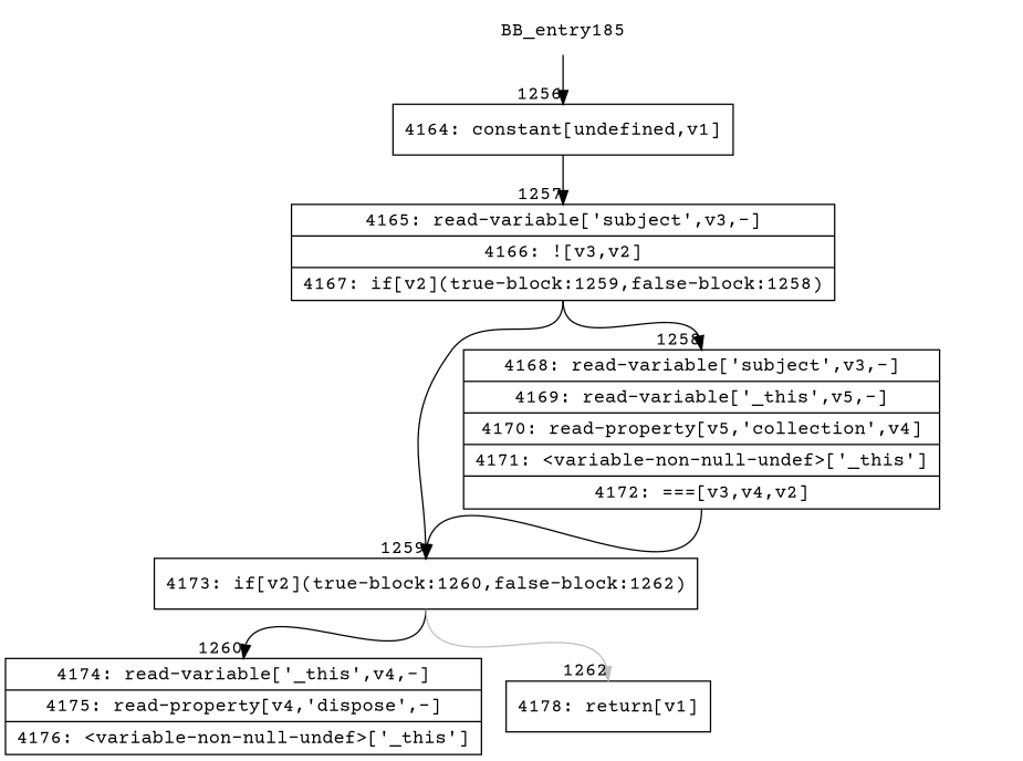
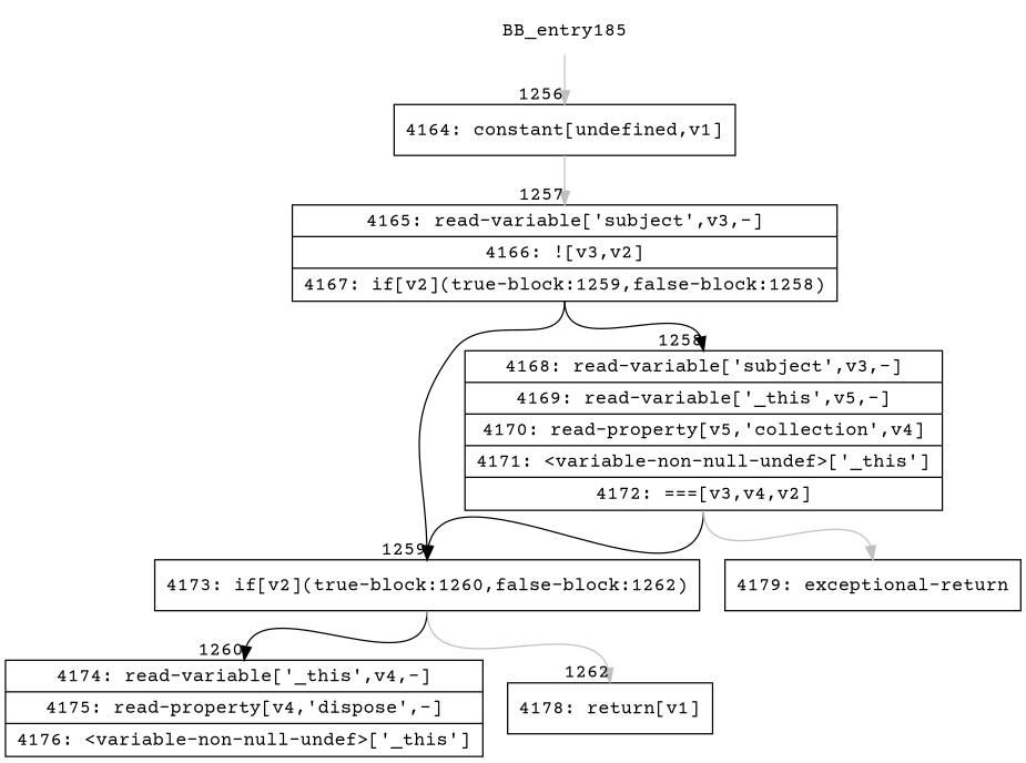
  digraph {
    fontname="Courier Prime"
    rankdir=TD
    node [fontname="Courier Prime" shape=record]
    edge [fontname="Courier Prime" headport=n tailport=s]
    n1 [label=BB_entry185 shape=none]
    n2 [label="{4164: constant[undefined,v1]}"]
    n3 [label="{4165: read-variable['subject',v3,-]|4166: ![v3,v2]|4167: if[v2](true-block:1259,false-block:1258)}"]
    n4 [label="{4173: if[v2](true-block:1260,false-block:1262)}"]
    n5 [label="{4168: read-variable['subject',v3,-]|4169: read-variable['_this',v5,-]|4170: read-property[v5,'collection',v4]|4171: \<variable-non-null-undef\>['_this']|4172: ===[v3,v4,v2]}"]
    n6 [label="{4174: read-variable['_this',v4,-]|4175: read-property[v4,'dispose',-]|4176: \<variable-non-null-undef\>['_this']}"]
    n7 [label="{4178: return[v1]}"]
-   n1 -> n2 [headlabel="    1256"]
-   n2 -> n3 [headlabel="      1257"]
+   n8 [label="{4179: exceptional-return}"]
+   n1 -> n2 [headlabel="    1256" color=gray]
+   n2 -> n3 [headlabel="      1257" color=gray]
    n3 -> n4 [headlabel="      1259"]
    n3 -> n5 [headlabel="      1258"]
    n4 -> n6 [headlabel="      1260"]
    n4 -> n7 [color=gray headlabel="      1262"]
    n5 -> n4
+   n5 -> n8 [color=gray]
  }
